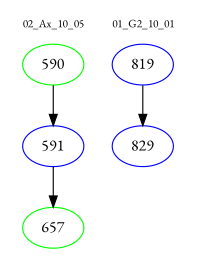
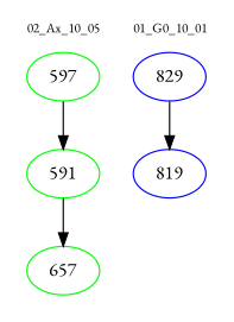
  digraph {
    fontname="EB Garamond"
    node [color=blue fontname="EB Garamond"]
    edge [color=black fontname="EB Garamond"]
-   n1 [color=green label=590]
-   n2 [label=591]
+   n1 [color=green label=597]
+   n2 [color=green label=591]
    n3 [color=green label=657]
    n4 [label=819]
    n5 [label=829]
    subgraph cluster_1 {
      color=white
      fontsize=10
      label="02_Ax_10_05"
      n1
      n2
      n3
    }
    subgraph cluster_2 {
      color=white
      fontsize=10
-     label="01_G2_10_01"
+     label="01_G0_10_01"
      n4
      n5
    }
    n1 -> n2
    n2 -> n3
-   n4 -> n5
+   n5 -> n4
  }
